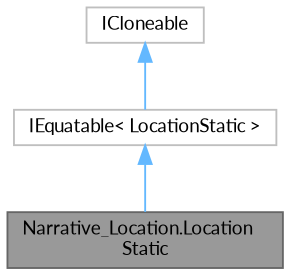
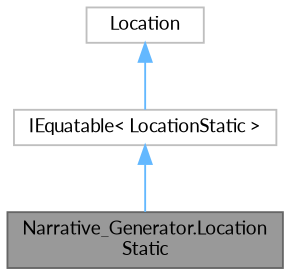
  digraph {
    fontname=Lato
    node [color=grey75 fillcolor=white fontname=Lato fontsize=10 shape=box style=filled]
    edge [color=steelblue1 dir=back fontname=Lato fontsize=10 labelfontname=Helvetica labelfontsize=10 style=solid]
-   n1 [color=gray40 fillcolor=grey60 fontcolor=black height=0.2 label="Narrative_Location.Location\lStatic" width=0.4]
-   n2 [height=0.2 label=ICloneable width=0.4]
+   n1 [color=gray40 fillcolor=grey60 fontcolor=black height=0.2 label="Narrative_Generator.Location\lStatic" width=0.4]
+   n2 [height=0.2 label=Location width=0.4]
    n3 [height=0.2 label="IEquatable\< LocationStatic \>" width=0.4]
    n2 -> n3
    n3 -> n1
  }
